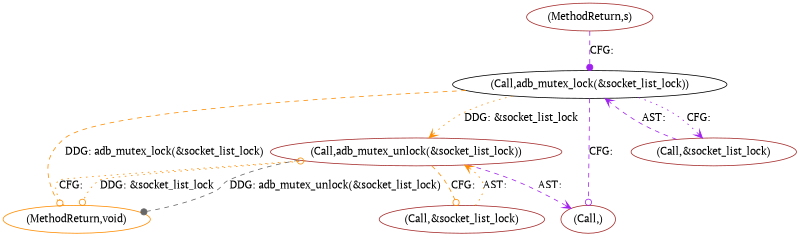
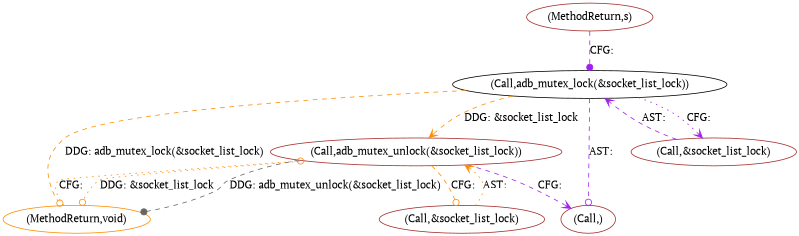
  digraph {
    fontname="PT Serif"
    node [color=brown fontname="PT Serif"]
    edge [arrowhead=vee color=darkorange fontname="PT Serif" style=dashed]
    n1 [label="(Call,adb_mutex_unlock(&socket_list_lock))"]
    n2 [label="(Call,)"]
    n3 [color=darkorange label="(MethodReturn,void)"]
    n4 [label="(Call,&socket_list_lock)"]
    n5 [color=black label="(Call,adb_mutex_lock(&socket_list_lock))"]
    n6 [label="(Call,&socket_list_lock)"]
    n7 [label="(MethodReturn,s)"]
-   n1 -> n2 [color=purple label="AST: "]
+   n1 -> n2 [color=purple label="CFG: "]
    n1 -> n3 [arrowhead=odot label="DDG: &socket_list_lock" style=dotted]
    n1 -> n3 [arrowhead=dot color=gray40 label="DDG: adb_mutex_unlock(&socket_list_lock)"]
    n1 -> n4 [arrowhead=odot label="CFG: "]
    n3 -> n1 [arrowhead=odot label="CFG: " style=dotted]
    n4 -> n1 [label="AST: " style=dotted]
-   n5 -> n1 [label="DDG: &socket_list_lock" style=dotted]
-   n5 -> n2 [arrowhead=odot color=purple label="CFG: "]
+   n5 -> n1 [label="DDG: &socket_list_lock"]
+   n5 -> n2 [arrowhead=odot color=purple label="AST: "]
    n5 -> n3 [arrowhead=odot label="DDG: adb_mutex_lock(&socket_list_lock)"]
    n5 -> n6 [color=purple label="CFG: " style=dotted]
    n6 -> n5 [color=purple label="AST: "]
    n7 -> n5 [arrowhead=dot color=purple label="CFG: "]
  }
